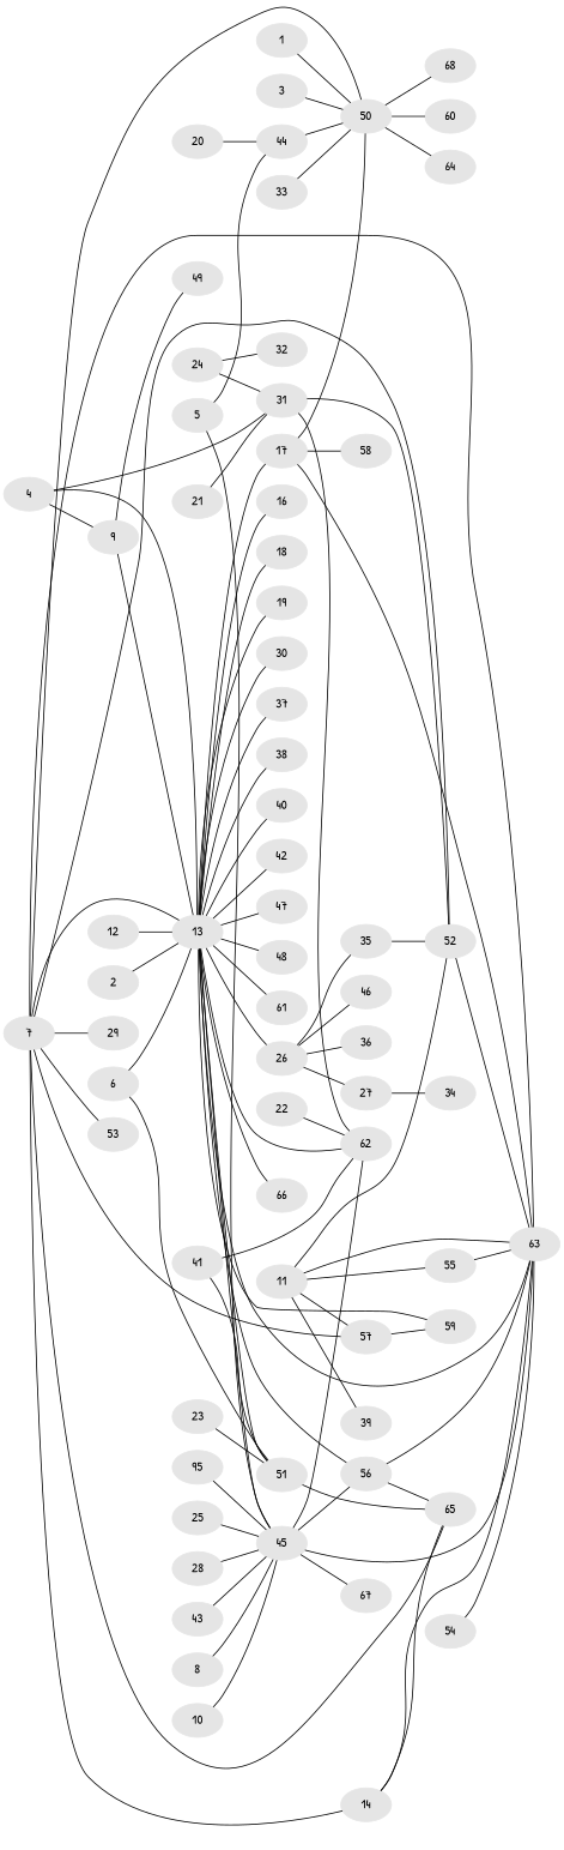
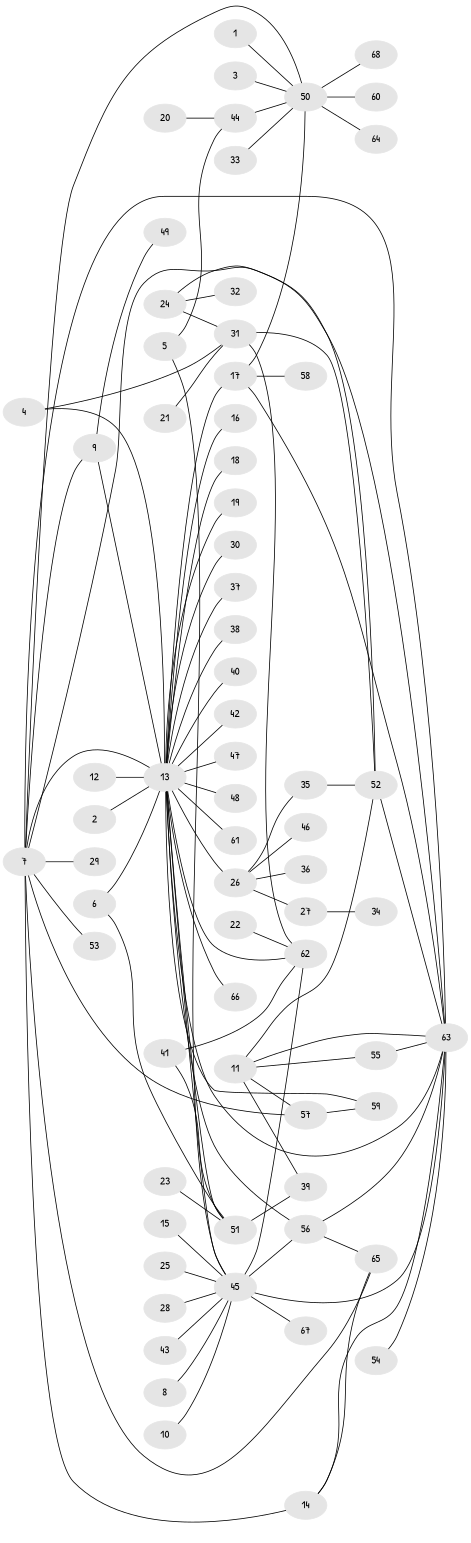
  graph {
    fontname="Patrick Hand"
    rankdir=LR
    node [color=gray90 fontname="Patrick Hand" style=filled]
    edge [fontname="Patrick Hand" weight=1.0]
    1
    50
    60
    64
    68
    2
    13
    45
    51
    63
    16
    17
    18
    19
    26
    30
    37
    38
    40
    42
    47
    48
    56
    59
    61
    62
    66
    3
    4
    31
    5
    44
    67
    6
    65
    7
    9
    14
    29
    52
    53
    57
    49
    8
    10
    11
    39
    55
    12
    58
    27
    35
    36
    46
-   15 [label=95]
+   15
    20
    21
    22
    23
    24
    32
    25
    34
    28
    33
    41
    43
    54
    1 -- 50
    50 -- 60
    50 -- 64
    50 -- 68
    2 -- 13
    13 -- 45
    13 -- 51
    13 -- 63
    13 -- 16
    13 -- 17
    13 -- 18
    13 -- 19
    13 -- 26
    13 -- 30
    13 -- 37
    13 -- 38
    13 -- 40
    13 -- 42
    13 -- 47
    13 -- 48
    13 -- 56 [weight=2.0]
    13 -- 59
    13 -- 61
    13 -- 62
    13 -- 66
    45 -- 63
    45 -- 56
    45 -- 62
    45 -- 67
-   51 -- 65
+   51 -- 39
    17 -- 50
    17 -- 63 [weight=2.0]
    17 -- 58
    26 -- 27
    26 -- 35
    26 -- 36
    26 -- 46
    56 -- 63
    56 -- 65
    3 -- 50
    4 -- 13
    4 -- 31
    31 -- 62
    31 -- 52
    5 -- 45
    5 -- 44
    44 -- 50
    6 -- 13
    6 -- 51
    7 -- 50
    7 -- 13
    7 -- 63
    7 -- 65
-   4 -- 9
+   7 -- 9
    7 -- 14
    7 -- 29
    7 -- 52
    7 -- 53
    7 -- 57 [weight=2.0]
    9 -- 13
    9 -- 49
    14 -- 63
    14 -- 65
    52 -- 63
    57 -- 59
    8 -- 45
    10 -- 45
    11 -- 63
    11 -- 52
    11 -- 57
    11 -- 39
    11 -- 55
    55 -- 63
    12 -- 13
    27 -- 34
    35 -- 52
    15 -- 45
    20 -- 44
    21 -- 31
    22 -- 62
    23 -- 51
+   24 -- 63
    24 -- 31
    24 -- 32
    25 -- 45
    28 -- 45
    33 -- 50
    41 -- 51
    41 -- 62
    43 -- 45
    54 -- 63
  }
